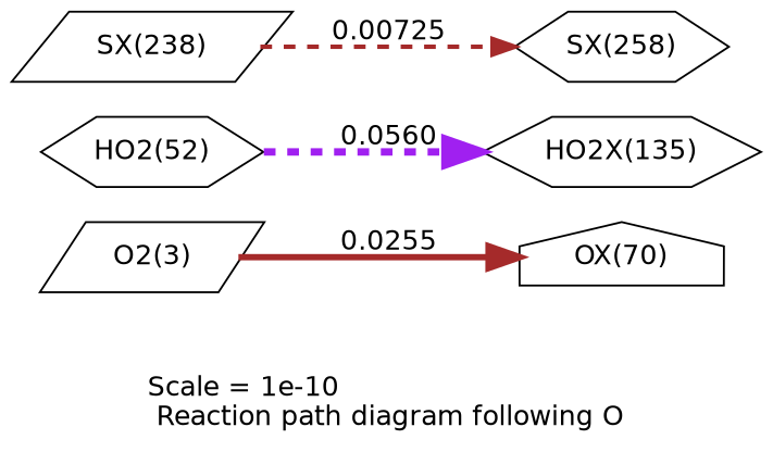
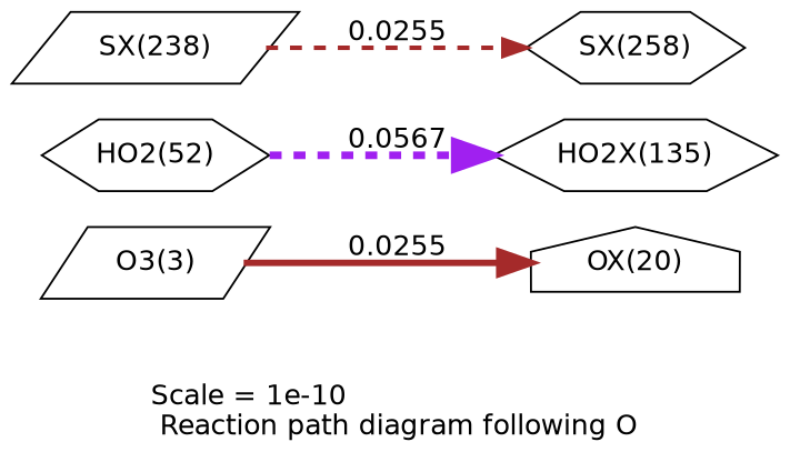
  digraph {
    fontname=Helvetica
    label="Scale = 1e-10\l Reaction path diagram following O"
    rankdir=LR
    node [fontname=Helvetica shape=hexagon]
    edge [color=brown fontname=Helvetica style=dashed]
-   n1 [label="OX(70)" shape=house]
-   n2 [label="O2(3)" shape=parallelogram]
+   n1 [label="OX(20)" shape=house]
+   n2 [label="O3(3)" shape=parallelogram]
    n3 [label="HO2(52)"]
    n4 [label="HO2X(135)"]
    n5 [label="SX(238)" shape=parallelogram]
    n6 [label="SX(258)"]
    n2 -> n1 [arrowsize=1.61 label=" 0.0255" penwidth=3.23 style=bold]
-   n3 -> n4 [arrowsize=1.92 color=purple label=" 0.0560" penwidth=3.83]
-   n5 -> n6 [arrowsize=1.14 label=" 0.00725" penwidth=2.28]
+   n3 -> n4 [arrowsize=1.92 color=purple label=" 0.0567" penwidth=3.83]
+   n5 -> n6 [arrowsize=1.14 label=" 0.0255" penwidth=2.28]
  }
